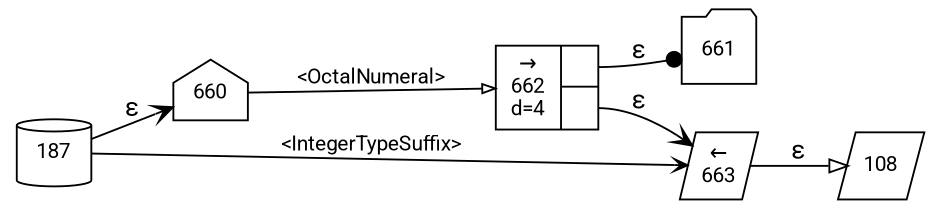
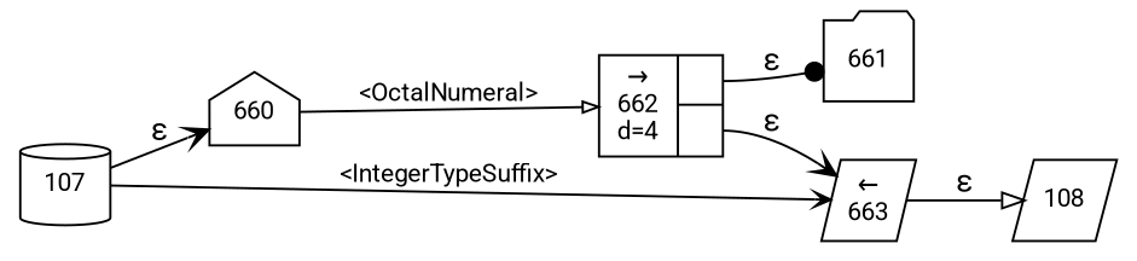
  digraph {
    fontname=Roboto
    rankdir=LR
    node [fixedsize=true fontname=Roboto fontsize=11 shape=parallelogram peripheries=1]
    edge [arrowhead=vee fontname=Roboto]
    n1 [label=108 width=.6 peripheries=""]
    n2 [label=660 shape=house width=.55]
    n3 [fixedsize=false label="{&rarr;\n662\nd=4|{<p0>|<p1>}}" shape=record]
    n4 [label=661 shape=folder width=.55]
    n5 [label="&larr;\n663" width=.55]
-   n6 [label=187 shape=cylinder width=.55]
+   n6 [label=107 shape=cylinder width=.55]
    n2 -> n3 [arrowhead=onormal arrowsize=.7 fontsize=11 label="<OctalNumeral>"]
    n3 -> n4 [arrowhead=dot label="&epsilon;" tailport=p0]
    n3 -> n5 [label="&epsilon;" tailport=p1]
    n5 -> n1 [arrowhead=onormal label="&epsilon;"]
    n6 -> n2 [label="&epsilon;"]
    n6 -> n5 [arrowsize=.7 fontsize=11 label="<IntegerTypeSuffix>"]
  }
